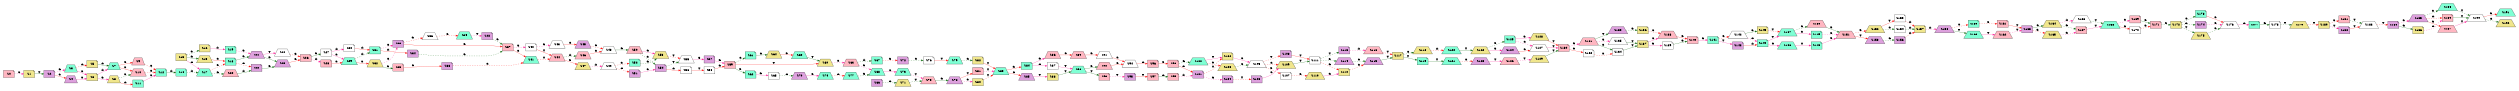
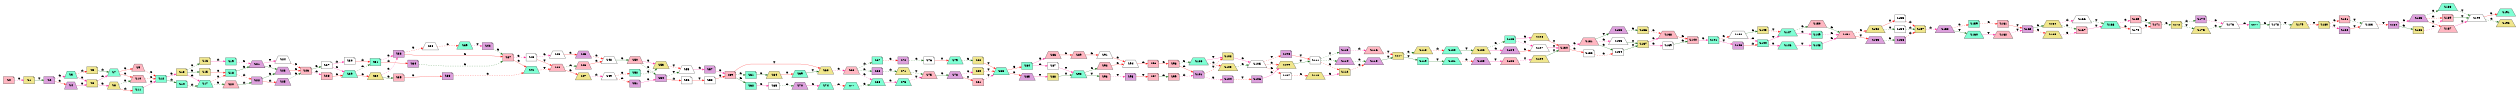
  strict digraph {
    rankdir=LR
    node [fillcolor=aquamarine shape=note style=filled]
    edge [color=red style=solid]
    S0 [fillcolor=lightpink]
    S1 [fillcolor=khaki]
    S2 [fillcolor=plum]
    S3 [shape=trapezium]
    S4 [fillcolor=plum shape=trapezium]
    S5 [fillcolor=khaki]
    S6 [fillcolor=khaki]
    S7 [shape=trapezium]
    S8 [fillcolor=khaki shape=trapezium]
    S9 [fillcolor=lightpink shape=trapezium]
    S10 [fillcolor=lightpink shape=trapezium]
    S11
    S12
    S13 [fillcolor=khaki]
    S14
-   S15 [fillcolor=khaki shape=trapezium]
+   S15 [fillcolor=khaki]
    S16 [fillcolor=khaki]
    S17 [shape=trapezium]
    S18
    S19
    S20 [fillcolor=lightpink shape=trapezium]
    S21 [fillcolor=plum shape=trapezium]
    S22 [fillcolor=plum]
    S23 [fillcolor=plum shape=trapezium]
    S24 [fillcolor=white shape=trapezium]
+   S25 [fillcolor=plum shape=trapezium]
    S26 [fillcolor=lightpink]
    S27 [fillcolor=white]
    S28 [fillcolor=lightpink]
    S29 [shape=trapezium]
    S30 [fillcolor=white]
    S31
    S32 [fillcolor=khaki shape=trapezium]
    S33 [fillcolor=plum]
    S34 [fillcolor=plum]
    S35 [fillcolor=lightpink]
    S36 [fillcolor=white shape=trapezium]
    S37 [fillcolor=lightpink]
    S38 [fillcolor=plum]
    S39 [shape=trapezium]
    S40 [fillcolor=white]
    S41 [shape=trapezium]
    S42 [fillcolor=plum]
    S43 [fillcolor=white shape=trapezium]
    S44 [fillcolor=lightpink shape=trapezium]
    S45 [fillcolor=plum shape=trapezium]
    S46 [fillcolor=lightpink shape=trapezium]
    S47 [fillcolor=khaki shape=trapezium]
    S48 [fillcolor=white shape=trapezium]
    S49 [fillcolor=white shape=trapezium]
    S50 [fillcolor=lightpink shape=trapezium]
    S51 [fillcolor=plum]
    S52
    S53 [fillcolor=khaki shape=trapezium]
    S54 [fillcolor=plum]
    S55 [fillcolor=white shape=trapezium]
    S56 [fillcolor=white]
    S57 [fillcolor=plum]
    S58 [fillcolor=white]
    S59 [fillcolor=lightpink]
    S60 [fillcolor=khaki shape=trapezium]
    S61
    S62
    S63 [fillcolor=lightpink shape=trapezium]
    S64 [fillcolor=khaki shape=trapezium]
    S65 [fillcolor=white]
    S66 [fillcolor=plum]
    S67
    S68 [shape=trapezium]
    S69 [shape=trapezium]
    S70 [fillcolor=plum shape=trapezium]
    S71 [fillcolor=khaki shape=trapezium]
    S72 [fillcolor=plum]
    S73 [shape=trapezium]
    S74 [shape=trapezium]
    S75 [fillcolor=lightpink shape=trapezium]
    S76 [fillcolor=white]
    S77 [shape=trapezium]
    S78 [fillcolor=plum shape=trapezium]
    S79 [shape=trapezium]
    S80 [fillcolor=khaki]
    S81 [fillcolor=lightpink]
    S82 [fillcolor=khaki]
    S83 [shape=trapezium]
    S84
    S85 [fillcolor=plum shape=trapezium]
    S86 [fillcolor=lightpink shape=trapezium]
    S87 [fillcolor=white]
    S88 [fillcolor=khaki]
    S89 [fillcolor=lightpink shape=trapezium]
    S90 [shape=trapezium]
    S91 [fillcolor=white shape=trapezium]
    S92 [fillcolor=lightpink shape=trapezium]
    S93 [fillcolor=lightpink]
    S94 [fillcolor=white shape=trapezium]
    S95 [fillcolor=plum]
    S96 [fillcolor=lightpink]
    S97 [fillcolor=lightpink]
    S98 [fillcolor=lightpink]
    S99 [fillcolor=lightpink]
    S100 [shape=trapezium]
    S101 [fillcolor=plum]
    S102 [fillcolor=khaki]
    S103 [fillcolor=khaki shape=trapezium]
    S104 [fillcolor=plum]
    S105 [fillcolor=white shape=trapezium]
    S106 [fillcolor=plum]
    S107 [fillcolor=white]
    S108 [fillcolor=plum]
    S109 [fillcolor=khaki shape=trapezium]
    S110 [fillcolor=khaki shape=trapezium]
    S111 [fillcolor=white]
    S112 [fillcolor=khaki]
    S113 [fillcolor=plum]
    S114 [fillcolor=plum shape=trapezium]
    S115 [fillcolor=plum shape=trapezium]
    S116 [fillcolor=lightpink shape=trapezium]
    S117 [fillcolor=khaki]
    S118 [fillcolor=khaki shape=trapezium]
    S119
    S120 [shape=trapezium]
    S121 [shape=trapezium]
    S122 [fillcolor=khaki shape=trapezium]
    S123 [fillcolor=plum shape=trapezium]
    S124 [fillcolor=plum shape=trapezium]
    S125
    S126 [fillcolor=lightpink shape=trapezium]
    S127 [fillcolor=white shape=trapezium]
    S128 [fillcolor=khaki shape=trapezium]
    S129 [fillcolor=khaki shape=trapezium]
    S130 [fillcolor=lightpink]
    S131 [fillcolor=lightpink shape=trapezium]
    S132 [fillcolor=white]
    S133 [fillcolor=plum shape=trapezium]
    S134 [fillcolor=white]
    S135 [fillcolor=white shape=trapezium]
    S136 [fillcolor=khaki]
    S137 [fillcolor=khaki]
    S138 [fillcolor=lightpink shape=trapezium]
    S139 [fillcolor=white]
    S140 [fillcolor=lightpink]
    S141
    S142 [fillcolor=white shape=trapezium]
    S143 [fillcolor=plum]
    S144
    S145 [fillcolor=khaki]
    S146 [shape=trapezium]
    S147 [shape=trapezium]
    S148
    S149
    S150 [fillcolor=lightpink shape=trapezium]
    S151 [fillcolor=lightpink shape=trapezium]
    S152 [fillcolor=khaki shape=trapezium]
    S153 [fillcolor=plum shape=trapezium]
    S154 [fillcolor=white]
    S155 [fillcolor=white]
    S156 [fillcolor=plum]
    S157 [fillcolor=khaki]
    S158 [fillcolor=plum shape=trapezium]
    S159
    S160 [shape=trapezium]
    S161 [fillcolor=lightpink]
    S162 [fillcolor=lightpink shape=trapezium]
    S163 [fillcolor=plum]
    S164 [fillcolor=khaki shape=trapezium]
    S165 [fillcolor=khaki shape=trapezium]
    S166 [fillcolor=white shape=trapezium]
    S167 [fillcolor=lightpink]
    S168 [shape=trapezium]
    S169 [fillcolor=lightpink]
    S170 [fillcolor=white]
    S171 [fillcolor=lightpink]
    S172 [fillcolor=khaki]
-   S173
    S174 [fillcolor=plum]
    S175 [fillcolor=khaki shape=trapezium]
    S176 [fillcolor=white shape=trapezium]
    n178 [label=S477]
    S178 [fillcolor=white]
    S179 [fillcolor=khaki shape=trapezium]
    S180 [fillcolor=khaki]
    S181 [fillcolor=lightpink]
    S182 [fillcolor=plum]
    S183 [fillcolor=white shape=trapezium]
    S184 [fillcolor=plum]
    S185 [fillcolor=plum shape=trapezium]
    S186 [fillcolor=khaki]
    S187 [fillcolor=lightpink shape=trapezium]
    S188 [shape=trapezium]
    S189 [fillcolor=lightpink]
    S190 [fillcolor=white shape=trapezium]
    S191 [shape=trapezium]
    S192 [fillcolor=khaki shape=trapezium]
    S0 -> S1 [color=deeppink label=C style=dashed]
    S1 -> S2 [color=darkgreen label=T]
    S2 -> S3 [color=deeppink label=G style=dashed]
    S2 -> S4 [label=C]
    S3 -> S5 [label=A style=dashed]
    S3 -> S6 [color=deeppink label=C]
    S4 -> S6 [color=deeppink label=C]
    S5 -> S7 [color=darkgreen label=A]
    S6 -> S7 [color=deeppink label=A]
    S6 -> S8 [color=deeppink label=G]
    S7 -> S9 [label=G]
    S7 -> S10 [label=C]
    S8 -> S10 [color=darkgreen label=C style=dashed]
    S8 -> S11 [label=A]
    S9 -> S12 [label=C style=dashed]
    S10 -> S12 [label=C style=dashed]
    S11 -> S12 [color=deeppink label=C]
+   S12 -> S13 [color=deeppink label=G]
    S12 -> S14 [color=darkgreen label=A]
    S13 -> S15 [color=darkgreen label=G]
    S13 -> S16 [color=darkgreen label=C style=dashed]
    S13 -> S17 [color=deeppink label=A]
    S14 -> S17 [color=darkgreen label=A style=dashed]
    S15 -> S18 [label=C]
    S16 -> S19 [color=deeppink label=A]
    S17 -> S18 [label=C style=dashed]
    S17 -> S20 [color=darkgreen label=G style=dashed]
    S18 -> S21 [color=darkgreen label=G]
    S18 -> S22 [label=A style=dashed]
    S19 -> S21 [color=deeppink label=G style=dashed]
    S20 -> S22 [color=darkgreen label=A]
    S21 -> S23 [color=darkgreen label=G]
    S21 -> S24 [color=deeppink label=T]
    S22 -> S23 [color=darkgreen label=G]
+   S22 -> S25 [label=A]
    S23 -> S26 [label=G]
    S24 -> S26 [label=G style=dashed]
+   S25 -> S26 [color=darkgreen label=G style=dashed]
    S26 -> S27 [color=darkgreen label=G]
    S26 -> S28 [color=deeppink label=A style=dashed]
    S27 -> S29 [color=deeppink label=C]
    S27 -> S30 [color=deeppink label=A]
    S28 -> S29 [label=C]
    S29 -> S31 [color=darkgreen label=A style=dashed]
    S29 -> S32 [label=C]
    S30 -> S31 [label=A]
    S31 -> S33 [color=deeppink label=C style=dashed]
    S31 -> S34 [label=A]
    S32 -> S33 [color=deeppink label=C style=dashed]
    S32 -> S35 [color=darkgreen label=G]
    S33 -> S36 [label=G style=dashed]
    S33 -> S37 [label=G]
    S34 -> S37 [color=darkgreen label=G style=dashed]
    S35 -> S38 [label=C]
    S36 -> S39 [label=C style=dashed]
    S37 -> S40 [color=deeppink label=G style=dashed]
    S37 -> S41 [label=C]
    S38 -> S41 [label=C style=dashed]
    S39 -> S42 [color=deeppink label=T style=dashed]
    S40 -> S43 [color=deeppink label=G style=dashed]
    S40 -> S44 [label=T]
    S41 -> S44 [label=T style=dashed]
    S42 -> S37 [color=darkgreen label=G style=dashed]
    S43 -> S45 [label=C]
    S44 -> S46 [color=darkgreen label=A style=dashed]
    S44 -> S47 [label=G]
    S45 -> S48 [label=C style=dashed]
    S46 -> S48 [label=C]
    S47 -> S49 [color=deeppink label=A style=dashed]
    S48 -> S50 [color=darkgreen label=G]
    S49 -> S51 [label=A style=dashed]
    S49 -> S52 [label=C style=dashed]
    S50 -> S53 [color=deeppink label=G]
    S50 -> S54 [color=darkgreen label=C style=dashed]
    S51 -> S54 [color=deeppink label=C]
    S52 -> S53 [color=darkgreen label=G style=dashed]
    S53 -> S55 [label=T style=dashed]
    S54 -> S55 [color=darkgreen label=T style=dashed]
    S54 -> S56 [label=A]
    S55 -> S57 [color=deeppink label=G]
    S56 -> S58 [label=T]
    S57 -> S59 [color=deeppink label=G]
    S58 -> S59 [label=G]
    S59 -> S60 [label=T]
    S59 -> S61 [color=darkgreen label=C style=dashed]
    S59 -> S62 [color=darkgreen label=G]
    S60 -> S63 [color=deeppink label=C style=dashed]
    S61 -> S64 [color=darkgreen label=C]
    S62 -> S65 [color=deeppink label=G]
+   S63 -> S66 [color=darkgreen label=C style=dashed]
    S63 -> S67 [color=darkgreen label=A style=dashed]
    S63 -> S68 [color=deeppink label=G style=dashed]
    S64 -> S69 [label=C]
    S65 -> S70 [color=darkgreen label=A style=dashed]
    S66 -> S71 [color=darkgreen label=A style=dashed]
    S67 -> S72 [label=G style=dashed]
    S68 -> S73 [color=deeppink label=C]
    S69 -> S60 [color=darkgreen label=T]
    S70 -> S74 [color=deeppink label=C]
    S71 -> S75 [color=darkgreen label=T style=dashed]
    S72 -> S76 [color=darkgreen label=C style=dashed]
    S73 -> S75 [color=deeppink label=T style=dashed]
    S74 -> S77 [label=A style=dashed]
    S75 -> S78 [color=darkgreen label=G]
    S76 -> S79 [label=T]
    S77 -> S68 [color=darkgreen label=G style=dashed]
    S78 -> S80 [color=deeppink label=C style=dashed]
    S78 -> S81 [label=T]
    S79 -> S82 [color=darkgreen label=G style=dashed]
    S80 -> S83 [label=T style=dashed]
    S81 -> S83 [color=deeppink label=T style=dashed]
    S82 -> S83 [label=T]
    S83 -> S84 [label=G]
    S83 -> S85 [label=C]
    S84 -> S86 [color=deeppink label=G]
    S84 -> S87 [color=deeppink label=A]
    S85 -> S88 [color=deeppink label=T]
    S86 -> S89 [label=C]
    S87 -> S90 [color=deeppink label=T]
    S88 -> S90 [color=darkgreen label=T]
    S89 -> S91 [label=G]
    S90 -> S92 [color=darkgreen label=C]
    S90 -> S93 [color=darkgreen label=T]
    S91 -> S94 [label=C]
    S92 -> S94 [label=C]
    S93 -> S95 [color=deeppink label=T style=dashed]
    S94 -> S96 [label=A]
    S95 -> S97 [label=T]
    S96 -> S98 [label=C]
    S97 -> S99 [color=darkgreen label=A]
    S98 -> S100 [color=darkgreen label=G style=dashed]
    S98 -> S101 [label=A]
    S99 -> S101 [color=deeppink label=A style=dashed]
    S100 -> S102 [color=deeppink label=T]
    S100 -> S103 [label=C style=dashed]
    S101 -> S102 [label=T style=dashed]
    S101 -> S104 [color=deeppink label=G style=dashed]
    S102 -> S105 [color=deeppink label=C]
    S103 -> S105 [color=darkgreen label=C style=dashed]
    S104 -> S106 [label=T style=dashed]
    S105 -> S107 [label=G style=dashed]
    S105 -> S108 [label=T style=dashed]
    S105 -> S109 [label=C style=dashed]
    S106 -> S109 [color=deeppink label=C]
    S107 -> S110 [label=C style=dashed]
    S108 -> S111 [label=T]
    S109 -> S111 [color=darkgreen label=T]
    S110 -> S112 [color=deeppink label=G]
    S111 -> S112 [label=G style=dashed]
    S111 -> S113 [color=darkgreen label=T style=dashed]
    S111 -> S114 [color=darkgreen label=C style=dashed]
    S112 -> S115 [label=C style=dashed]
    S113 -> S116 [color=deeppink label=A style=dashed]
    S114 -> S115 [color=darkgreen label=C style=dashed]
    S115 -> S117 [color=darkgreen label=T]
    S116 -> S117 [label=T style=dashed]
    S117 -> S118 [color=darkgreen label=C style=dashed]
    S117 -> S119 [color=darkgreen label=T]
    S118 -> S120 [label=A style=dashed]
    S119 -> S121 [color=darkgreen label=T]
    S120 -> S122 [color=darkgreen label=T]
    S121 -> S123 [label=C style=dashed]
    S122 -> S124 [color=deeppink label=G]
    S122 -> S125 [color=darkgreen label=C style=dashed]
    S123 -> S126 [color=deeppink label=T]
    S124 -> S127 [label=C]
    S125 -> S127 [color=deeppink label=C style=dashed]
    S125 -> S128 [color=deeppink label=G]
    S126 -> S129 [color=deeppink label=T style=dashed]
    S127 -> S130 [color=deeppink label=T]
    S128 -> S130 [label=T]
    S129 -> S130 [color=darkgreen label=T]
    S130 -> S131 [color=deeppink label=G style=dashed]
    S130 -> S132 [label=C]
    S131 -> S133 [color=darkgreen label=T]
    S131 -> S134 [color=darkgreen label=C]
    S131 -> S135 [color=deeppink label=G style=dashed]
    S132 -> S134 [label=C style=dashed]
    S133 -> S136 [color=darkgreen label=G style=dashed]
    S134 -> S137 [color=darkgreen label=T]
    S135 -> S137 [color=darkgreen label=T]
    S136 -> S138 [label=C style=dashed]
    S137 -> S138 [color=deeppink label=C]
    S137 -> S139 [color=deeppink label=G]
    S138 -> S140 [label=G]
    S139 -> S140 [color=darkgreen label=G]
    S140 -> S141 [color=deeppink label=G]
    S141 -> S142 [label=C style=dashed]
    S141 -> S143 [color=deeppink label=T]
    S142 -> S144 [color=deeppink label=A style=dashed]
    S142 -> S145 [color=darkgreen label=C]
    S143 -> S144 [label=A]
    S144 -> S146 [color=deeppink label=C]
    S144 -> S147 [color=deeppink label=T]
    S145 -> S147 [label=T style=dashed]
    S146 -> S148 [color=deeppink label=T]
    S147 -> S149 [color=deeppink label=C]
    S147 -> S150 [color=darkgreen label=G style=dashed]
    S148 -> S151 [color=deeppink label=G]
    S149 -> S151 [color=deeppink label=G style=dashed]
    S150 -> S151 [color=darkgreen label=G]
    S151 -> S152 [label=C style=dashed]
    S151 -> S153 [label=T]
    S152 -> S154 [color=darkgreen label=C style=dashed]
    S152 -> S155 [label=T]
    S153 -> S156 [color=darkgreen label=G style=dashed]
    S154 -> S157 [color=darkgreen label=A style=dashed]
    S155 -> S157 [label=A style=dashed]
    S156 -> S157 [label=A style=dashed]
    S157 -> S158 [color=deeppink label=A style=dashed]
    S158 -> S159 [label=C style=dashed]
    S158 -> S160 [color=darkgreen label=T]
    S159 -> S161 [label=C style=dashed]
    S160 -> S162 [color=deeppink label=T]
    S161 -> S163 [label=T]
    S162 -> S163 [color=deeppink label=T style=dashed]
    S163 -> S164 [color=darkgreen label=C]
    S163 -> S165 [label=G style=dashed]
    S164 -> S166 [color=deeppink label=A style=dashed]
    S164 -> S167 [color=darkgreen label=G style=dashed]
    S165 -> S167 [color=deeppink label=G style=dashed]
    S166 -> S168 [color=darkgreen label=T style=dashed]
    S167 -> S168 [color=deeppink label=T]
    S168 -> S169 [color=deeppink label=C style=dashed]
    S168 -> S170 [label=G]
    S169 -> S171 [color=darkgreen label=G]
    S170 -> S171 [label=G style=dashed]
    S171 -> S172 [color=darkgreen label=C style=dashed]
-   S172 -> S173 [color=darkgreen label=C style=dashed]
    S172 -> S174 [color=darkgreen label=A style=dashed]
    S172 -> S175 [color=darkgreen label=T style=dashed]
-   S173 -> S176 [label=C]
    S174 -> S176 [color=deeppink label=C style=dashed]
    S175 -> S176 [color=darkgreen label=C style=dashed]
    S176 -> n178 [color=deeppink label=A]
    n178 -> S178 [color=darkgreen label=G]
    S178 -> S179 [color=darkgreen label=T style=dashed]
    S179 -> S180 [label=T style=dashed]
    S180 -> S181 [label=C style=dashed]
    S180 -> S182 [color=deeppink label=T style=dashed]
    S181 -> S183 [color=darkgreen label=T style=dashed]
    S182 -> S183 [label=T]
    S183 -> S184 [label=T style=dashed]
    S184 -> S185 [color=deeppink label=C style=dashed]
    S184 -> S186 [color=darkgreen label=G]
    S185 -> S187 [label=G]
    S185 -> S188 [color=darkgreen label=C style=dashed]
    S185 -> S189 [label=A style=dashed]
    S186 -> S189 [color=deeppink label=A style=dashed]
    S187 -> S190 [color=deeppink label=T]
    S188 -> S190 [color=darkgreen label=T style=dashed]
    S189 -> S190 [color=darkgreen label=T]
    S190 -> S191 [label=G]
    S190 -> S192 [color=darkgreen label=C style=dashed]
  }
